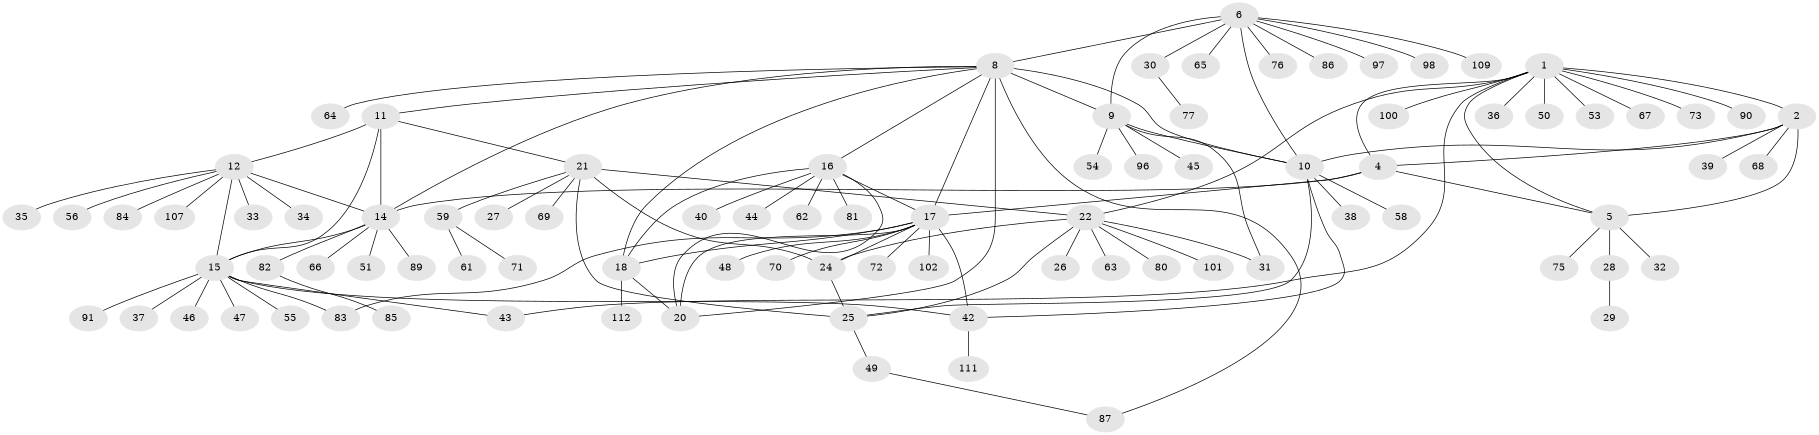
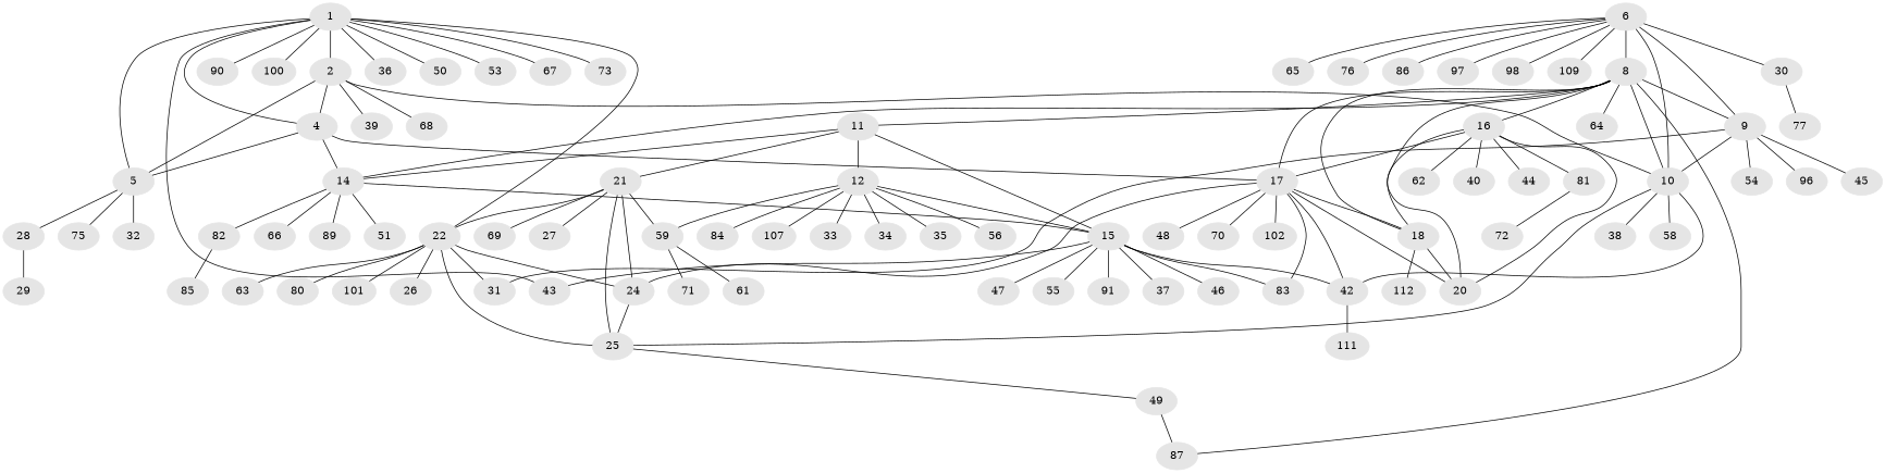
  graph {
    node [color=gray90 style=filled]
    1 [super="+105"]
    2 [super="+3"]
    4 [super="+79"]
    5 [super="+104"]
    22 [super="+78"]
    36
    43
    50
    53
    67
    73 [super="+107"]
    90
    100
    10 [super="+57"]
    39
    68
    14 [super="+41"]
    17 [super="+93"]
    28
    32 [super="+106"]
    75
    31
    25
    24 [super="+108"]
    26
    63
    80
    101
    38
    42 [super="+88"]
    58
    15 [super="+95"]
    51
    66
    82
    89
    18 [super="+60"]
    20
    83
    48
    70
    72
    102
    29
    6 [super="+7"]
    8 [super="+19"]
    9 [super="+99"]
    30
    65
    76
    86
    97
    98
    109
    11 [super="+74"]
    16 [super="+52"]
    64
    87
    45
    54
    96
    77 [super="+94"]
    12 [super="+13"]
    21 [super="+23"]
    40
    44
    62
    81
    112
    49
    111
    33
    34
    35
    56
    84
    n77 [label=107]
    37 [super="+92"]
    46
    47
    55
    91
    27
    59 [super="+110"]
    69
    85
    61
    71
    1 -- 2 [weight=2]
    1 -- 4
    1 -- 5
    1 -- 22
    1 -- 36
    1 -- 43
    1 -- 50
    1 -- 53
    1 -- 67
    1 -- 73
    1 -- 90
    1 -- 100
    2 -- 4 [weight=2]
    2 -- 5 [weight=2]
    2 -- 10
    2 -- 39
    2 -- 68
    4 -- 5
    4 -- 14
    4 -- 17
    5 -- 28
    5 -- 32
    5 -- 75
    22 -- 31
    22 -- 25
    22 -- 24
    22 -- 26
    22 -- 63
    22 -- 80
    22 -- 101
    10 -- 25
    10 -- 38
    10 -- 42
    10 -- 58
    14 -- 15
    14 -- 51
    14 -- 66
    14 -- 82
    14 -- 89
    17 -- 24
    17 -- 42
    17 -- 18
    17 -- 20
    17 -- 83
    17 -- 48
    17 -- 70
-   17 -- 72
+   81 -- 72
    17 -- 102
    28 -- 29
    25 -- 49
    24 -- 25
    42 -- 111
    15 -- 43
    15 -- 42
    15 -- 83
    15 -- 37
    15 -- 46
    15 -- 47
    15 -- 55
    15 -- 91
    82 -- 85
    18 -- 20
    18 -- 112
    6 -- 10 [weight=2]
    6 -- 8 [weight=2]
    6 -- 9 [weight=2]
    6 -- 30
    6 -- 65
    6 -- 76
    6 -- 86
    6 -- 97
    6 -- 98
    6 -- 109
    8 -- 10 [weight=2]
    8 -- 14
    8 -- 17
    8 -- 18
    8 -- 20
    8 -- 9
    8 -- 11
    8 -- 16
    8 -- 64
    8 -- 87
    9 -- 10
    9 -- 31
    9 -- 45
    9 -- 54
    9 -- 96
    30 -- 77
    11 -- 14
    11 -- 15
    11 -- 12 [weight=2]
    11 -- 21
    16 -- 17
    16 -- 18
    16 -- 20
    16 -- 40
    16 -- 44
    16 -- 62
    16 -- 81
-   12 -- 14 [weight=2]
+   12 -- 59 [weight=2]
    12 -- 15 [weight=2]
    12 -- 33
    12 -- 34
    12 -- 35
    12 -- 56
    12 -- 84
    12 -- n77
    21 -- 22 [weight=2]
    21 -- 25 [weight=2]
    21 -- 24 [weight=2]
    21 -- 27
    21 -- 59
    21 -- 69
    49 -- 87
    59 -- 61
    59 -- 71
  }
